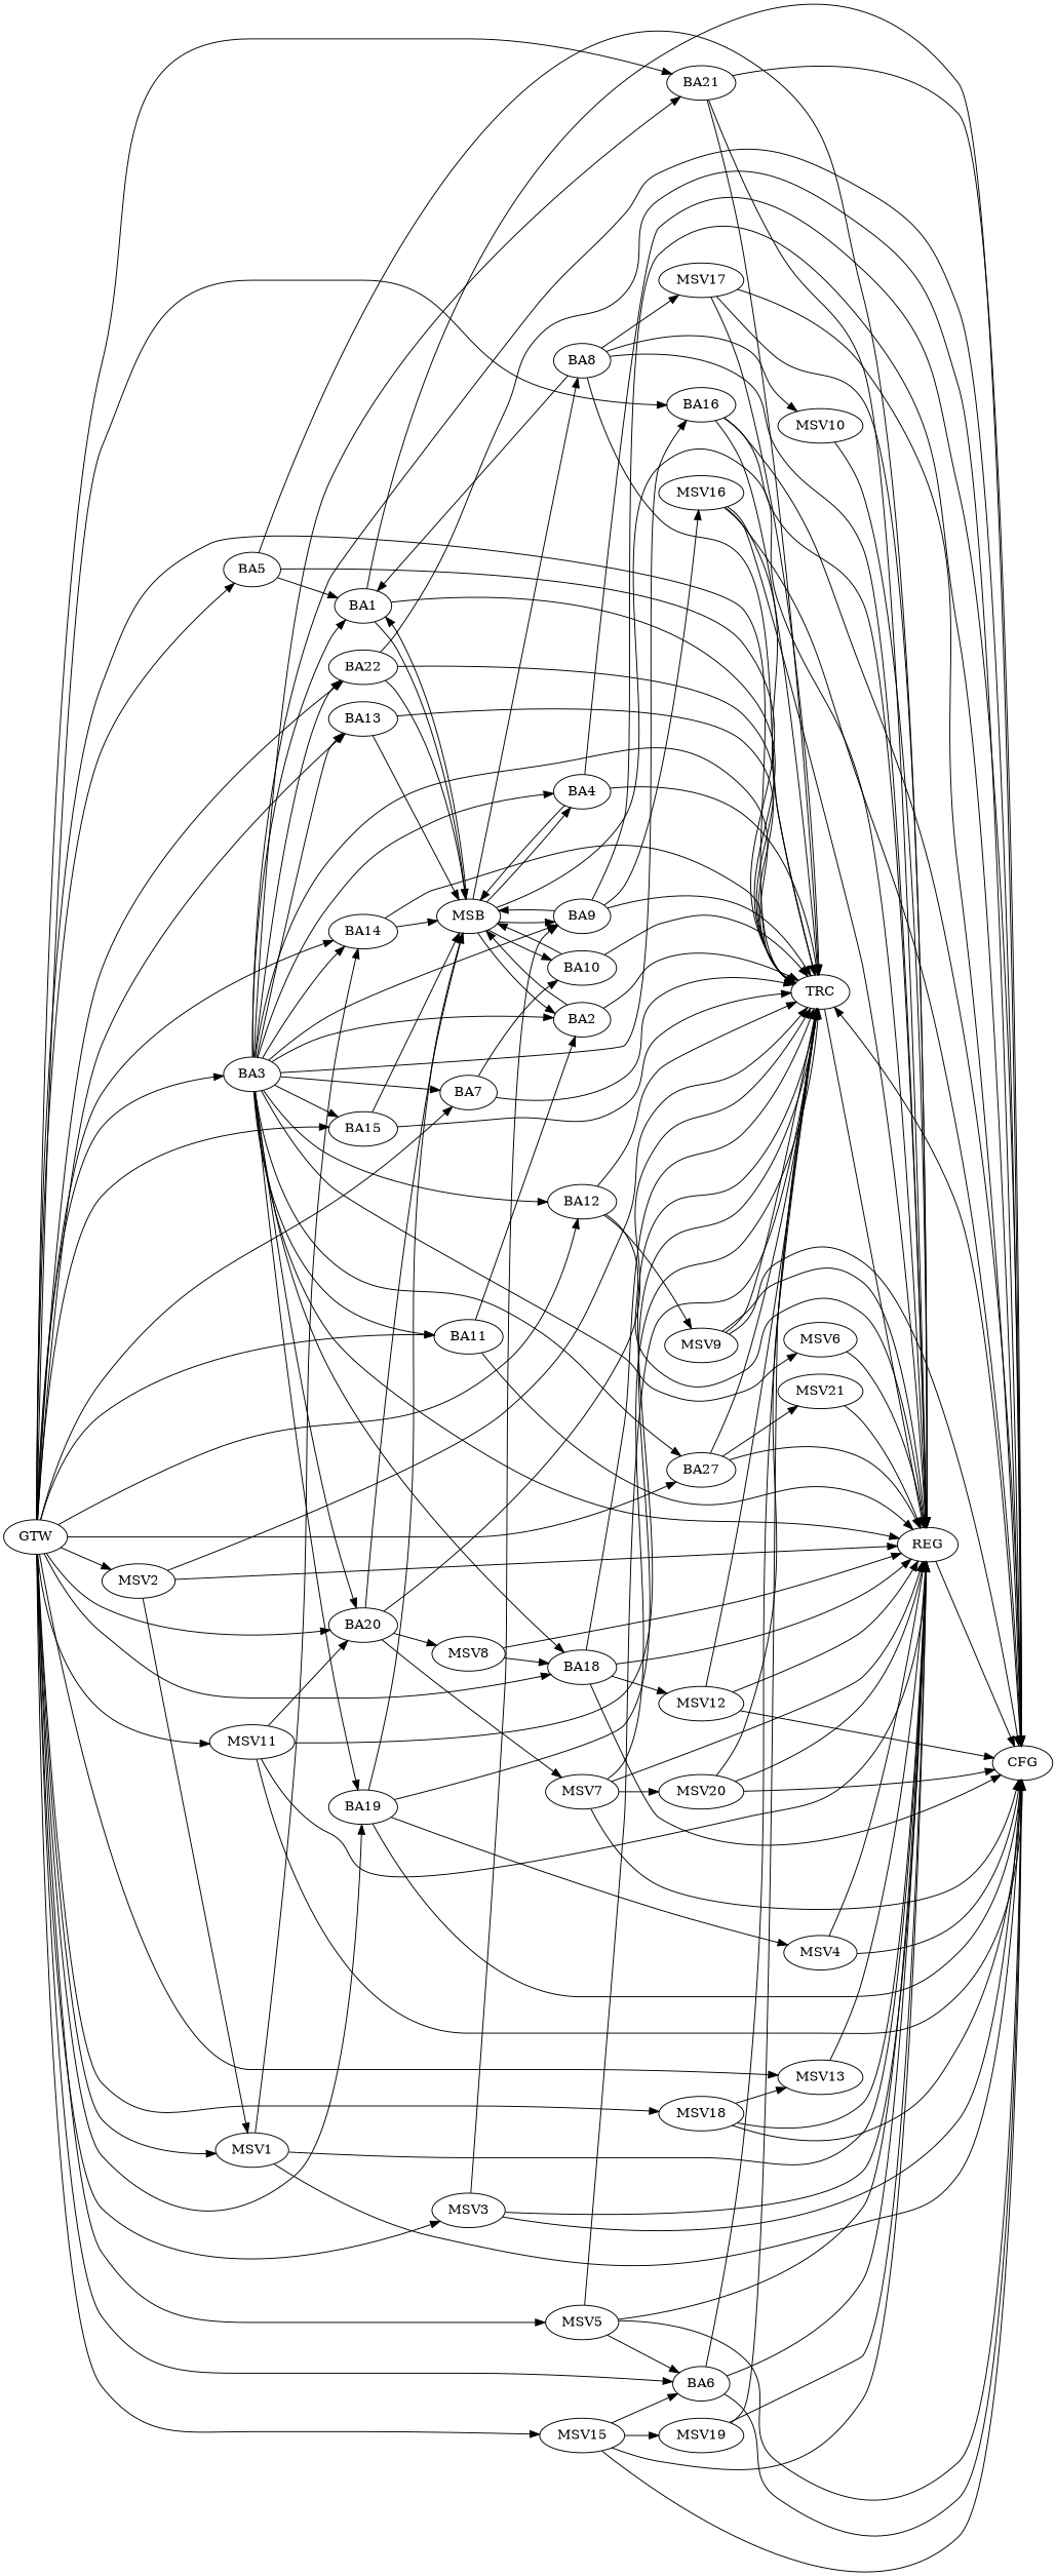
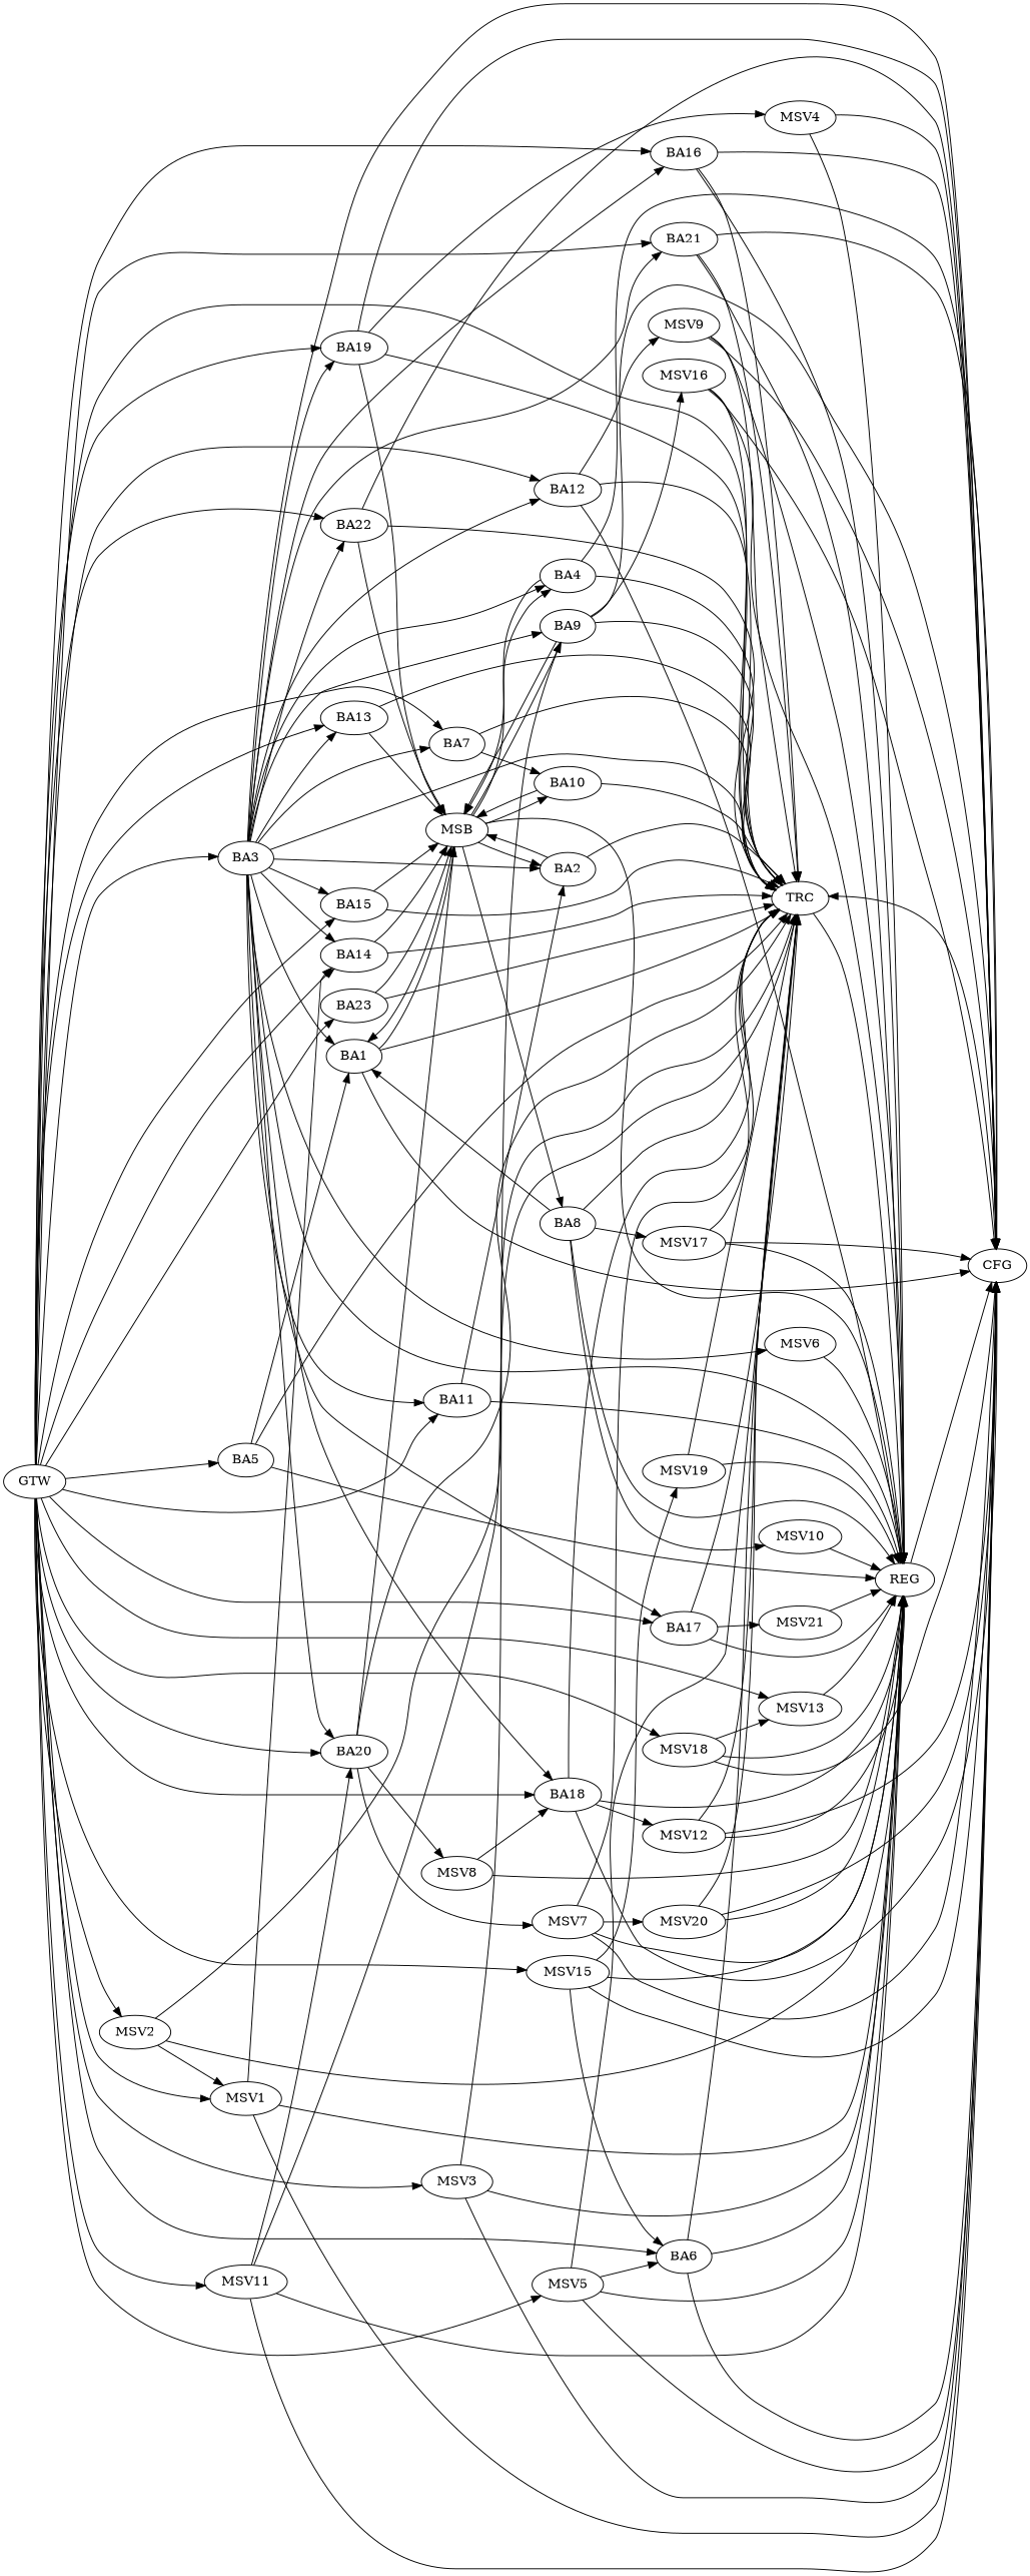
  strict digraph {
    rankdir=LR
    n1 [label=BA1]
    n2 [label=MSB]
    n3 [label=CFG]
    n4 [label=TRC]
    n5 [label=BA2]
    n6 [label=BA4]
    n7 [label=BA9]
    n8 [label=REG]
    n9 [label=BA8]
    n10 [label=BA10]
    n11 [label=BA3]
    n12 [label=BA7]
    n13 [label=BA11]
    n14 [label=BA12]
    n15 [label=BA13]
    n16 [label=BA14]
    n17 [label=BA15]
    n18 [label=BA16]
-   n19 [label=BA27]
+   n19 [label=BA17]
    n20 [label=BA18]
    n21 [label=BA19]
    n22 [label=BA20]
    n23 [label=BA21]
    n24 [label=BA22]
    n25 [label=MSV6]
    n26 [label=MSV16]
    n27 [label=MSV9]
    n28 [label=MSV21]
    n29 [label=MSV12]
    n30 [label=MSV4]
    n31 [label=MSV7]
    n32 [label=MSV8]
    n33 [label=BA5]
    n34 [label=BA6]
    n35 [label=MSV10]
    n36 [label=MSV17]
    n37 [label=MSV20]
+   n38 [label=BA23]
    n39 [label=GTW]
    n40 [label=MSV1]
    n41 [label=MSV2]
    n42 [label=MSV3]
    n43 [label=MSV5]
    n44 [label=MSV11]
    n45 [label=MSV13]
    n46 [label=MSV15]
    n47 [label=MSV18]
    n48 [label=MSV19]
    n1 -> n2
    n1 -> n3
    n1 -> n4
    n2 -> n1
    n2 -> n5
    n2 -> n6
    n2 -> n7
    n2 -> n8
    n2 -> n9
    n2 -> n10
    n3 -> n4
    n4 -> n8
    n5 -> n2
    n5 -> n4
    n6 -> n2
    n6 -> n3
    n6 -> n4
    n7 -> n2
    n7 -> n3
    n7 -> n4
    n7 -> n26
    n8 -> n3
    n9 -> n1
    n9 -> n4
    n9 -> n8
    n9 -> n35
    n9 -> n36
    n10 -> n2
    n10 -> n4
    n11 -> n1
    n11 -> n3
    n11 -> n4
    n11 -> n5
    n11 -> n6
    n11 -> n7
    n11 -> n8
    n11 -> n12
    n11 -> n13
    n11 -> n14
    n11 -> n15
    n11 -> n16
    n11 -> n17
    n11 -> n18
    n11 -> n19
    n11 -> n20
    n11 -> n21
    n11 -> n22
    n11 -> n23
    n11 -> n24
    n11 -> n25
    n12 -> n4
    n12 -> n10
    n13 -> n5
    n13 -> n8
    n14 -> n4
    n14 -> n8
    n14 -> n27
    n15 -> n2
    n15 -> n4
    n16 -> n2
    n16 -> n4
    n17 -> n2
    n17 -> n4
    n18 -> n3
    n18 -> n4
    n18 -> n8
    n19 -> n4
    n19 -> n8
    n19 -> n28
    n20 -> n3
    n20 -> n4
    n20 -> n8
    n20 -> n29
    n21 -> n2
    n21 -> n3
    n21 -> n4
    n21 -> n30
    n22 -> n2
    n22 -> n4
    n22 -> n31
    n22 -> n32
    n23 -> n3
    n23 -> n4
    n23 -> n8
    n24 -> n2
    n24 -> n3
    n24 -> n4
    n25 -> n8
    n26 -> n3
    n26 -> n4
    n26 -> n8
    n27 -> n3
    n27 -> n4
    n27 -> n8
    n28 -> n8
    n29 -> n3
    n29 -> n4
    n29 -> n8
    n30 -> n3
    n30 -> n8
    n31 -> n3
    n31 -> n4
    n31 -> n8
    n31 -> n37
    n32 -> n8
    n32 -> n20
    n33 -> n1
    n33 -> n4
    n33 -> n8
    n34 -> n3
    n34 -> n4
    n34 -> n8
    n35 -> n8
    n36 -> n3
    n36 -> n4
    n36 -> n8
    n37 -> n3
    n37 -> n4
    n37 -> n8
+   n38 -> n2
+   n38 -> n4
    n39 -> n4
    n39 -> n11
    n39 -> n12
    n39 -> n13
    n39 -> n14
    n39 -> n15
    n39 -> n16
    n39 -> n17
    n39 -> n18
    n39 -> n19
    n39 -> n20
    n39 -> n21
    n39 -> n22
    n39 -> n23
    n39 -> n24
    n39 -> n33
    n39 -> n34
+   n39 -> n38
    n39 -> n40
    n39 -> n41
    n39 -> n42
    n39 -> n43
    n39 -> n44
    n39 -> n45
    n39 -> n46
    n39 -> n47
    n40 -> n3
    n40 -> n8
    n40 -> n16
    n41 -> n4
    n41 -> n8
    n41 -> n40
    n42 -> n3
    n42 -> n7
    n42 -> n8
    n43 -> n3
    n43 -> n4
    n43 -> n8
    n43 -> n34
    n44 -> n3
    n44 -> n4
    n44 -> n8
    n44 -> n22
    n45 -> n8
    n46 -> n3
    n46 -> n8
    n46 -> n34
    n46 -> n48
    n47 -> n3
    n47 -> n8
    n47 -> n45
    n48 -> n4
    n48 -> n8
  }
